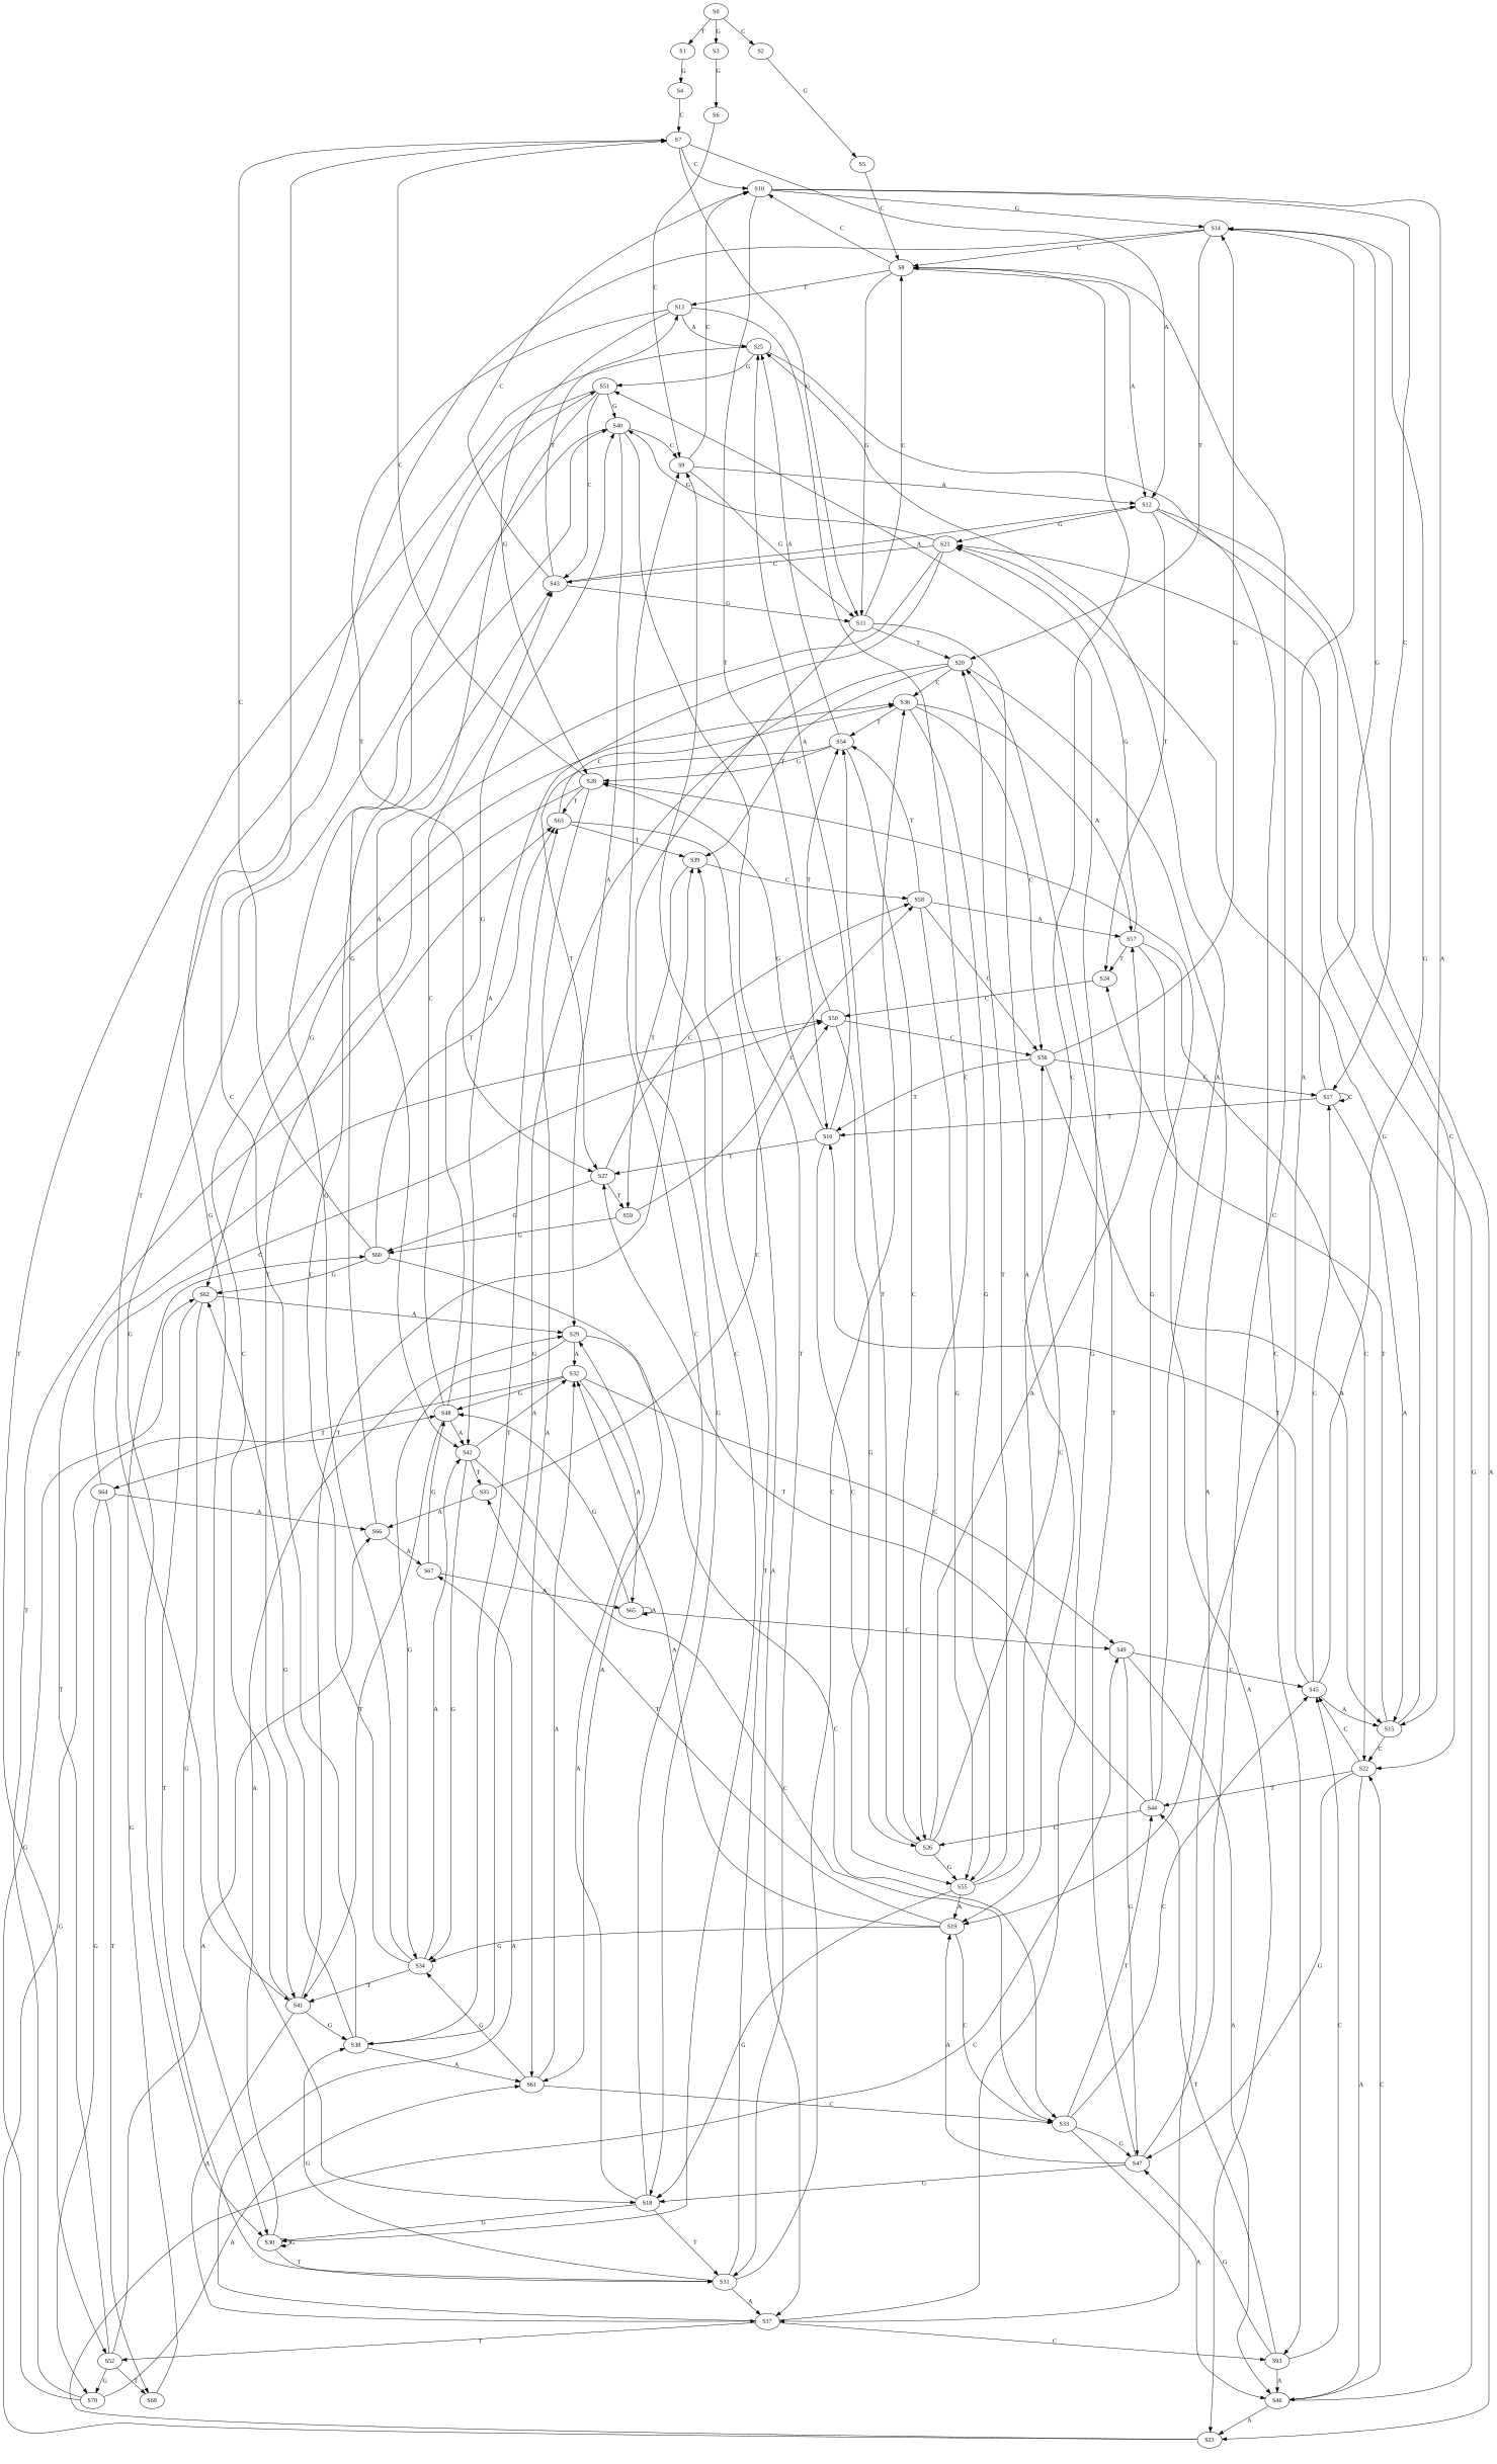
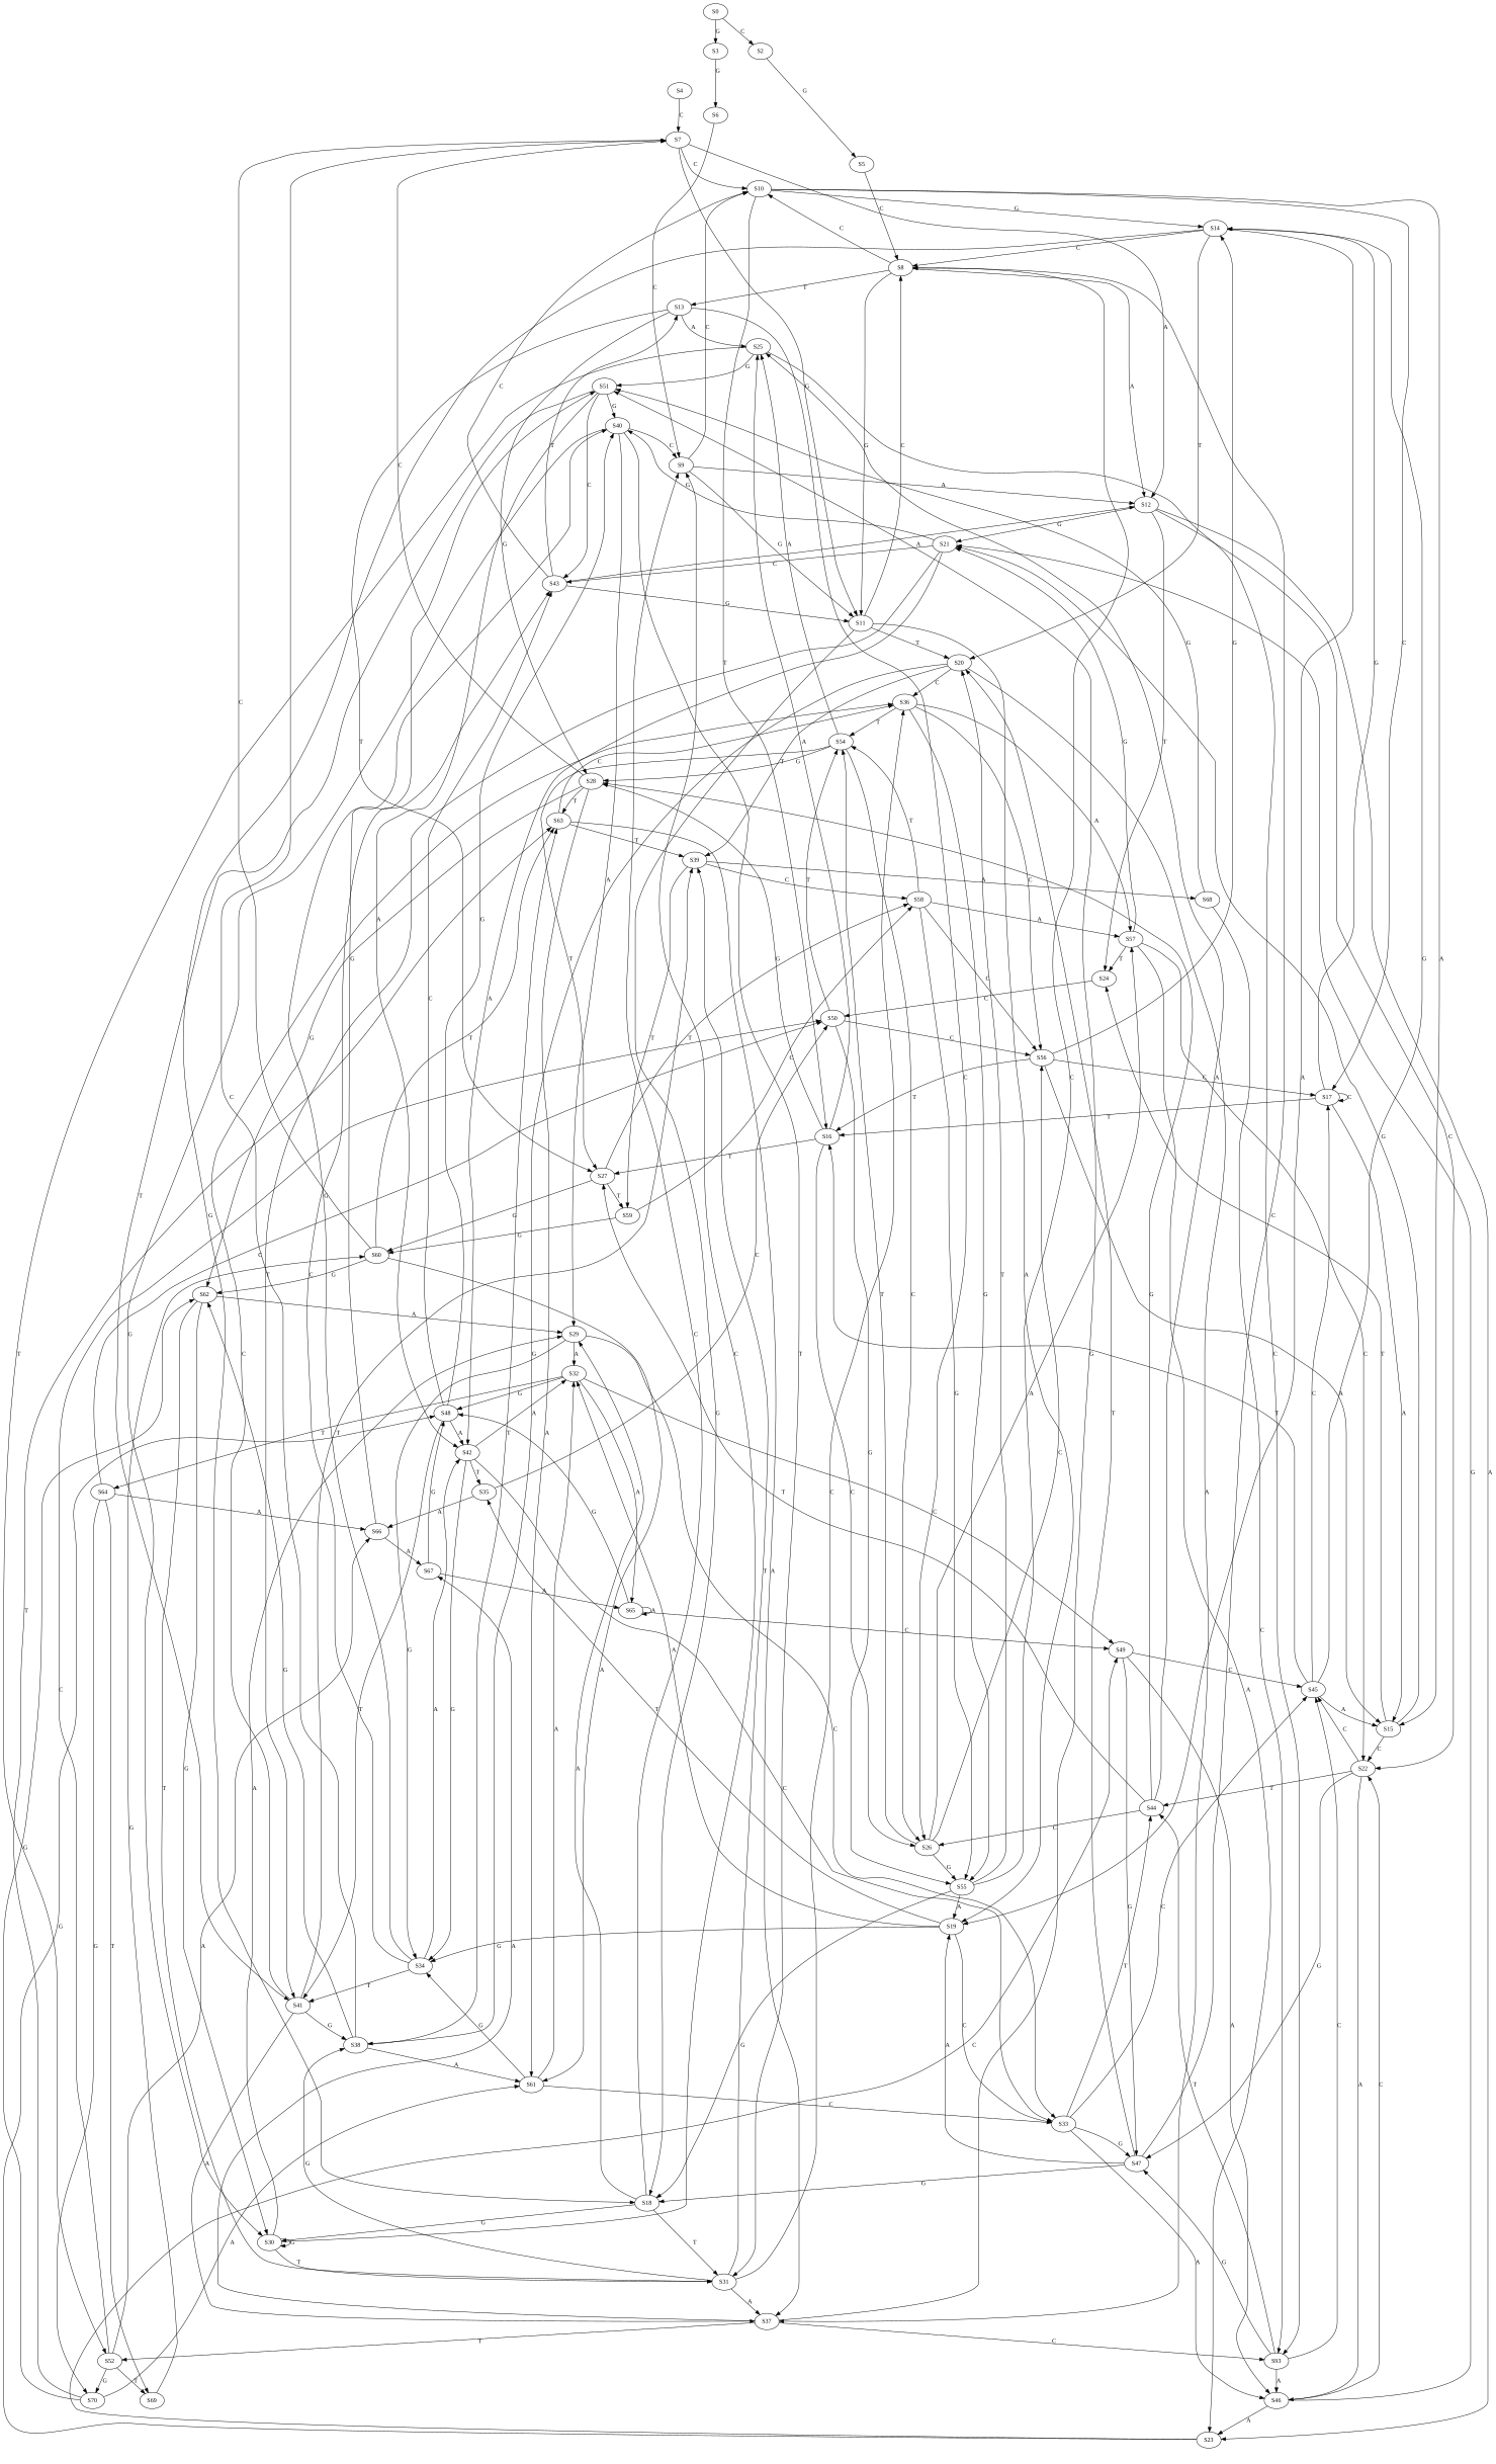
  strict digraph {
    fontname="Liberation Serif"
    node [fontname="Liberation Serif"]
    edge [fontname="Liberation Serif"]
    S0
-   S1
    S2
    S3
    S4
    S5
    S6
    S7
    S8
    S9
    S10
    S11
    S12
    S13
    S14
    S15
    S16
    S17
    S18
    S19
    S20
    S21
    S22
    S23
    S24
    S25
    S26
    S27
    S28
    S29
    S30
    S31
    S32
    S33
    S34
    S35
    S36
    S37
    S38
    S39
    S40
    S41
    S42
    S43
    S44
    S45
    S46
    S47
    S48
    S49
    S50
    S51
    S52
    n54 [label=S93]
    S54
    S55
    S56
    S57
    S58
    S59
    S60
    S61
    S62
    S63
    S64
    S65
    S66
    S67
+   S68
    S69
    S70
-   S0 -> S1 [label=T]
    S0 -> S2 [label=C]
    S0 -> S3 [label=G]
-   S1 -> S4 [label=G]
    S2 -> S5 [label=G]
    S3 -> S6 [label=G]
    S4 -> S7 [label=C]
    S5 -> S8 [label=C]
    S6 -> S9 [label=C]
    S7 -> S10 [label=C]
    S7 -> S11 [label=G]
    S7 -> S12 [label=A]
    S8 -> S10 [label=C]
    S8 -> S11 [label=G]
    S8 -> S12 [label=A]
    S8 -> S13 [label=T]
    S9 -> S10 [label=C]
    S9 -> S11 [label=G]
    S9 -> S12 [label=A]
    S10 -> S14 [label=G]
    S10 -> S15 [label=A]
    S10 -> S16 [label=T]
    S10 -> S17 [label=C]
    S11 -> S8 [label=C]
    S11 -> S18 [label=G]
    S11 -> S19 [label=A]
    S11 -> S20 [label=T]
    S12 -> S21 [label=G]
    S12 -> S22 [label=C]
    S12 -> S23 [label=A]
    S12 -> S24 [label=T]
    S13 -> S25 [label=A]
    S13 -> S26 [label=C]
    S13 -> S27 [label=T]
    S13 -> S28 [label=G]
    S14 -> S8 [label=C]
    S14 -> S18 [label=G]
    S14 -> S19 [label=A]
    S14 -> S20 [label=T]
    S15 -> S21 [label=G]
    S15 -> S22 [label=C]
    S15 -> S24 [label=T]
    S16 -> S25 [label=A]
    S16 -> S26 [label=C]
    S16 -> S27 [label=T]
    S16 -> S28 [label=G]
    S17 -> S14 [label=G]
    S17 -> S15 [label=A]
    S17 -> S16 [label=T]
    S17 -> S17 [label=C]
    S18 -> S9 [label=C]
    S18 -> S29 [label=A]
    S18 -> S30 [label=G]
    S18 -> S31 [label=T]
    S19 -> S32 [label=A]
    S19 -> S33 [label=C]
    S19 -> S34 [label=G]
    S19 -> S35 [label=T]
    S20 -> S36 [label=C]
    S20 -> S37 [label=A]
    S20 -> S38 [label=G]
    S20 -> S39 [label=T]
    S21 -> S40 [label=G]
    S21 -> S41 [label=T]
    S21 -> S42 [label=A]
    S21 -> S43 [label=C]
    S22 -> S44 [label=T]
    S22 -> S45 [label=C]
    S22 -> S46 [label=A]
    S22 -> S47 [label=G]
    S23 -> S48 [label=G]
    S23 -> S49 [label=C]
    S24 -> S50 [label=C]
    S25 -> S51 [label=G]
    S25 -> S52 [label=T]
    S25 -> n54 [label=C]
    S26 -> S54 [label=T]
    S26 -> S55 [label=G]
    S26 -> S56 [label=C]
    S26 -> S57 [label=A]
-   S27 -> S58 [label=C]
+   S27 -> S58 [label=T]
    S27 -> S59 [label=T]
    S27 -> S60 [label=G]
    S28 -> S7 [label=C]
    S28 -> S61 [label=A]
    S28 -> S62 [label=G]
    S28 -> S63 [label=T]
    S29 -> S32 [label=A]
    S29 -> S33 [label=C]
    S29 -> S34 [label=G]
    S30 -> S9 [label=C]
    S30 -> S29 [label=A]
    S30 -> S30 [label=G]
    S30 -> S31 [label=T]
    S31 -> S36 [label=C]
    S31 -> S37 [label=A]
    S31 -> S38 [label=G]
    S31 -> S39 [label=T]
    S32 -> S48 [label=G]
    S32 -> S49 [label=C]
    S32 -> S64 [label=T]
    S32 -> S65 [label=A]
    S33 -> S44 [label=T]
    S33 -> S45 [label=C]
    S33 -> S46 [label=A]
    S33 -> S47 [label=G]
    S34 -> S40 [label=G]
    S34 -> S41 [label=T]
    S34 -> S42 [label=A]
    S34 -> S43 [label=C]
    S35 -> S50 [label=C]
    S35 -> S66 [label=A]
    S36 -> S54 [label=T]
    S36 -> S55 [label=G]
    S36 -> S56 [label=C]
    S36 -> S57 [label=A]
    S37 -> S51 [label=G]
    S37 -> S52 [label=T]
    S37 -> n54 [label=C]
    S37 -> S67 [label=A]
    S38 -> S7 [label=C]
    S38 -> S61 [label=A]
    S38 -> S62 [label=G]
    S38 -> S63 [label=T]
    S39 -> S58 [label=C]
    S39 -> S59 [label=T]
+   S39 -> S68 [label=A]
    S40 -> S9 [label=C]
    S40 -> S29 [label=A]
    S40 -> S30 [label=G]
    S40 -> S31 [label=T]
    S41 -> S36 [label=C]
    S41 -> S37 [label=A]
    S41 -> S38 [label=G]
    S41 -> S39 [label=T]
    S42 -> S32 [label=A]
    S42 -> S33 [label=C]
    S42 -> S34 [label=G]
    S42 -> S35 [label=T]
    S43 -> S10 [label=C]
    S43 -> S11 [label=G]
    S43 -> S12 [label=A]
    S43 -> S13 [label=T]
    S44 -> S25 [label=A]
    S44 -> S26 [label=C]
    S44 -> S27 [label=T]
    S44 -> S28 [label=G]
    S45 -> S14 [label=G]
    S45 -> S15 [label=A]
    S45 -> S16 [label=T]
    S45 -> S17 [label=C]
    S46 -> S21 [label=G]
    S46 -> S22 [label=C]
    S46 -> S23 [label=A]
    S47 -> S8 [label=C]
    S47 -> S18 [label=G]
    S47 -> S19 [label=A]
    S47 -> S20 [label=T]
    S48 -> S40 [label=G]
    S48 -> S41 [label=T]
    S48 -> S42 [label=A]
    S48 -> S43 [label=C]
    S49 -> S45 [label=C]
    S49 -> S46 [label=A]
    S49 -> S47 [label=G]
    S50 -> S54 [label=T]
    S50 -> S55 [label=G]
    S50 -> S56 [label=C]
    S51 -> S40 [label=G]
    S51 -> S41 [label=T]
    S51 -> S42 [label=A]
    S51 -> S43 [label=C]
-   S52 -> S50 [label=T]
+   S52 -> S50 [label=C]
    S52 -> S66 [label=A]
    S52 -> S69 [label=T]
    S52 -> S70 [label=G]
    n54 -> S44 [label=T]
    n54 -> S45 [label=C]
    n54 -> S46 [label=A]
    n54 -> S47 [label=G]
    S54 -> S25 [label=A]
    S54 -> S26 [label=C]
    S54 -> S27 [label=T]
    S54 -> S28 [label=G]
    S55 -> S8 [label=C]
    S55 -> S18 [label=G]
    S55 -> S19 [label=A]
    S55 -> S20 [label=T]
    S56 -> S14 [label=G]
    S56 -> S15 [label=A]
    S56 -> S16 [label=T]
    S56 -> S17 [label=C]
    S57 -> S21 [label=G]
    S57 -> S22 [label=C]
    S57 -> S23 [label=A]
    S57 -> S24 [label=T]
    S58 -> S54 [label=T]
    S58 -> S55 [label=G]
    S58 -> S56 [label=C]
    S58 -> S57 [label=A]
    S59 -> S58 [label=C]
    S59 -> S60 [label=G]
    S60 -> S7 [label=C]
    S60 -> S61 [label=A]
    S60 -> S62 [label=G]
    S60 -> S63 [label=T]
    S61 -> S32 [label=A]
    S61 -> S33 [label=C]
    S61 -> S34 [label=G]
    S62 -> S29 [label=A]
    S62 -> S30 [label=G]
    S62 -> S31 [label=T]
    S63 -> S36 [label=C]
    S63 -> S37 [label=A]
    S63 -> S39 [label=T]
    S64 -> S50 [label=C]
    S64 -> S66 [label=A]
    S64 -> S69 [label=T]
    S64 -> S70 [label=G]
    S65 -> S48 [label=G]
    S65 -> S49 [label=C]
    S65 -> S65 [label=A]
    S66 -> S51 [label=G]
    S66 -> S67 [label=A]
    S67 -> S48 [label=G]
    S67 -> S65 [label=A]
+   S68 -> S51 [label=G]
+   S68 -> n54 [label=C]
    S69 -> S60 [label=G]
    S70 -> S61 [label=A]
    S70 -> S62 [label=G]
    S70 -> S63 [label=T]
  }
